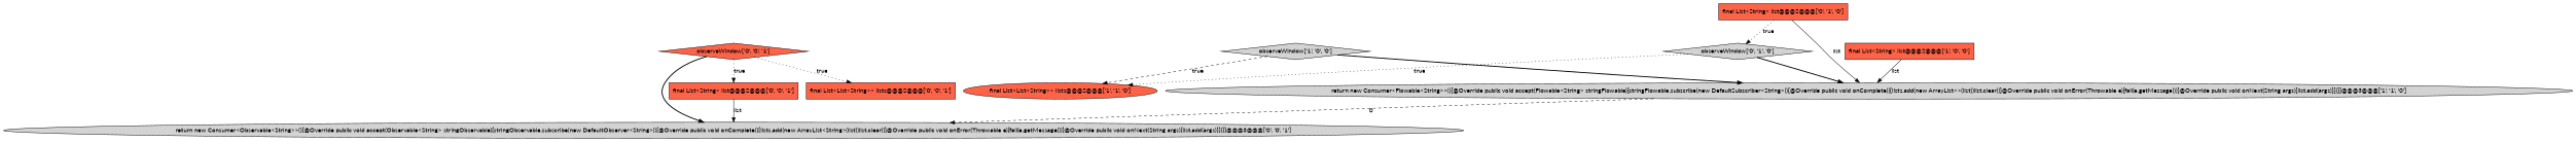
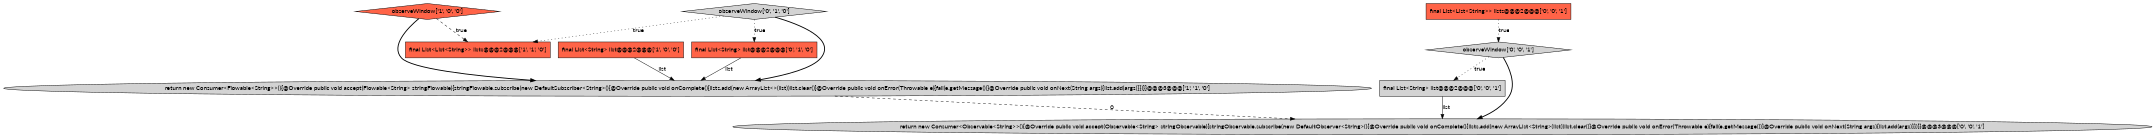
  digraph {
    fontname=Lato
    node [fillcolor=lightgray fontname=Lato shape=box style=filled]
    edge [fontname=Lato style=dotted]
-   n1 [fillcolor=tomato label="observeWindow['0', '0', '1']" shape=diamond]
-   n2 [fillcolor=tomato label="final List<String> list@@@2@@@['0', '0', '1']"]
+   n1 [label="observeWindow['0', '0', '1']" shape=diamond]
+   n2 [label="final List<String> list@@@2@@@['0', '0', '1']"]
    n3 [label="return new Consumer<Observable<String>>(){@Override public void accept(Observable<String> stringObservable){stringObservable.subscribe(new DefaultObserver<String>(){@Override public void onComplete(){lists.add(new ArrayList<String>(list))list.clear()}@Override public void onError(Throwable e){fail(e.getMessage())}@Override public void onNext(String args){list.add(args)}})}}@@@3@@@['0', '0', '1']" shape=ellipse]
    n4 [fillcolor=tomato label="final List<List<String>> lists@@@2@@@['0', '0', '1']"]
    n5 [label="observeWindow['0', '1', '0']" shape=diamond]
    n6 [fillcolor=tomato label="final List<String> list@@@2@@@['0', '1', '0']"]
-   n7 [fillcolor=tomato label="final List<List<String>> lists@@@2@@@['1', '1', '0']" shape=ellipse]
+   n7 [fillcolor=tomato label="final List<List<String>> lists@@@2@@@['1', '1', '0']"]
    n8 [label="return new Consumer<Flowable<String>>(){@Override public void accept(Flowable<String> stringFlowable){stringFlowable.subscribe(new DefaultSubscriber<String>(){@Override public void onComplete(){lists.add(new ArrayList<>(list))list.clear()}@Override public void onError(Throwable e){fail(e.getMessage())}@Override public void onNext(String args){list.add(args)}})}}@@@3@@@['1', '1', '0']" shape=ellipse]
-   n9 [label="observeWindow['1', '0', '0']" shape=diamond]
+   n9 [fillcolor=tomato label="observeWindow['1', '0', '0']" shape=diamond]
    n10 [fillcolor=tomato label="final List<String> list@@@2@@@['1', '0', '0']"]
    n1 -> n2 [label=true]
    n1 -> n3 [style=bold]
-   n1 -> n4 [label=true]
+   n4 -> n1 [label=true]
    n2 -> n3 [label=list style=solid]
-   n6 -> n5 [label=true]
+   n5 -> n6 [label=true]
    n5 -> n7 [label=true]
    n5 -> n8 [style=bold]
    n6 -> n8 [label=list style=solid]
    n8 -> n3 [label=0 style=dashed]
    n9 -> n7 [label=true style=dashed]
    n9 -> n8 [style=bold]
    n10 -> n8 [label=list style=solid]
  }
